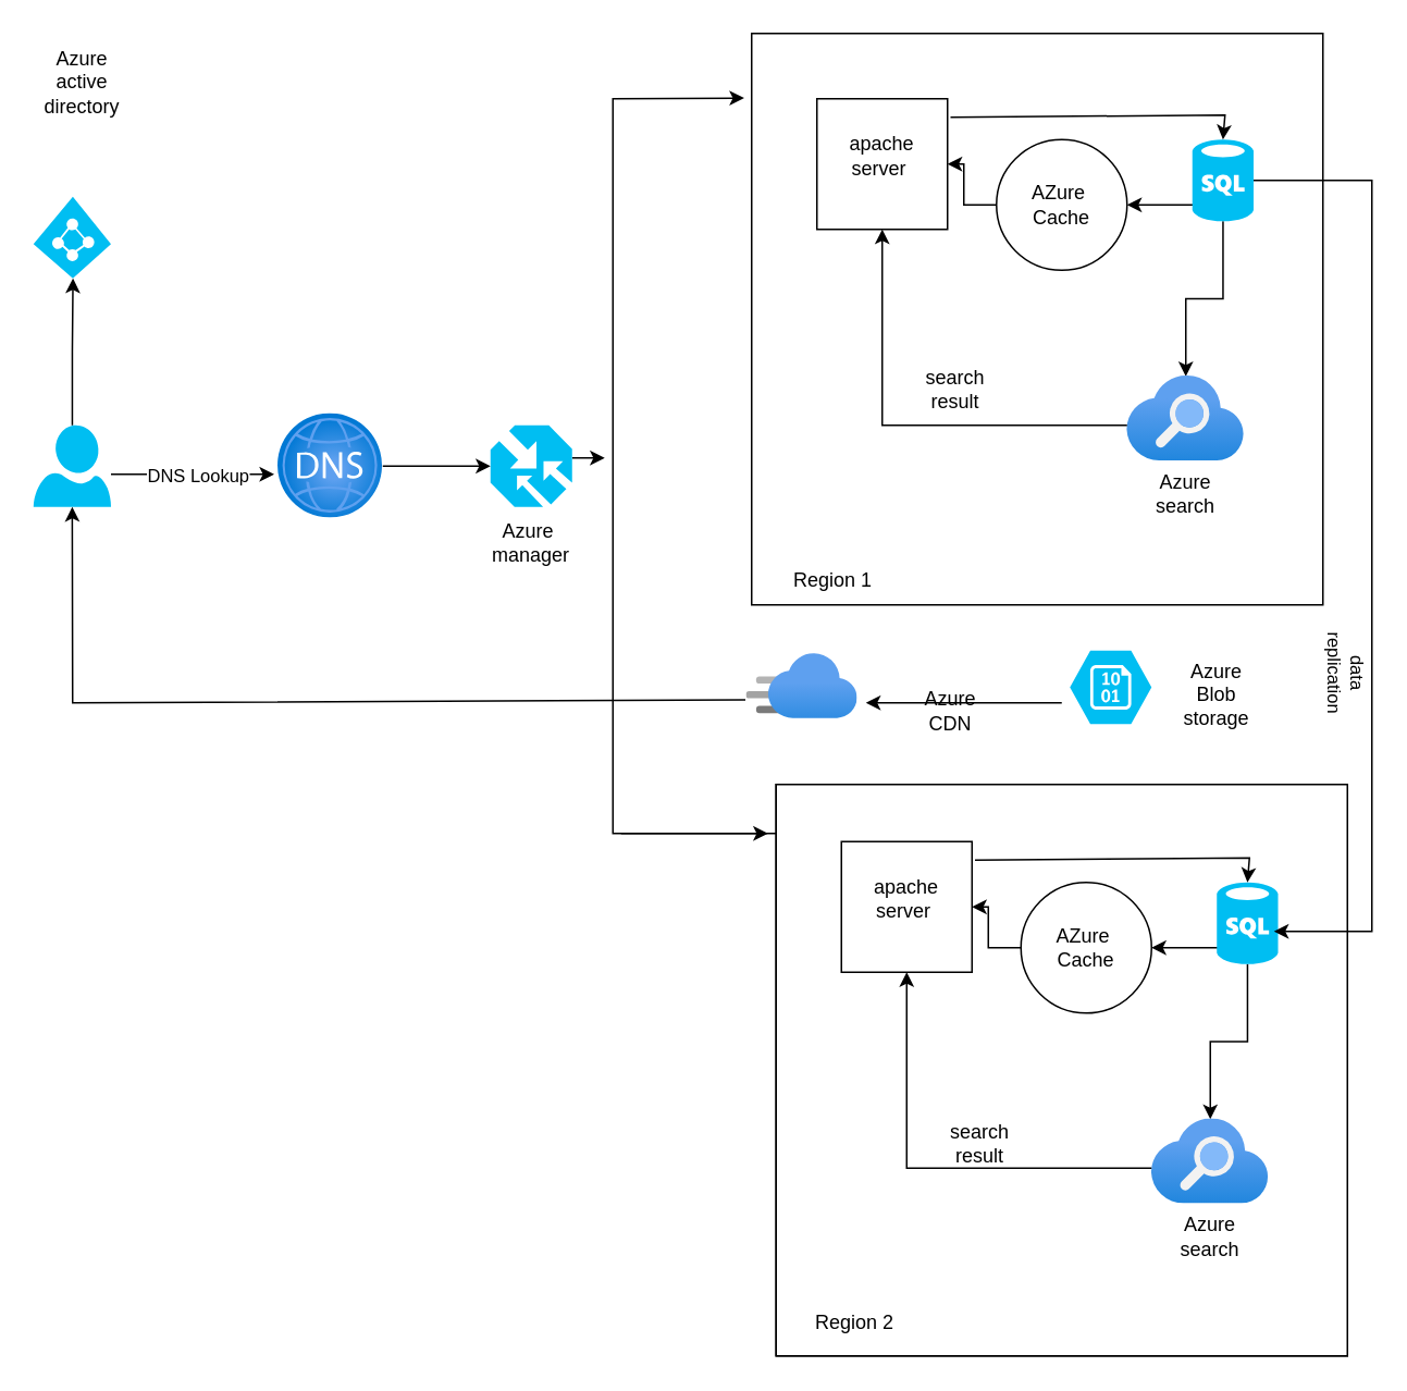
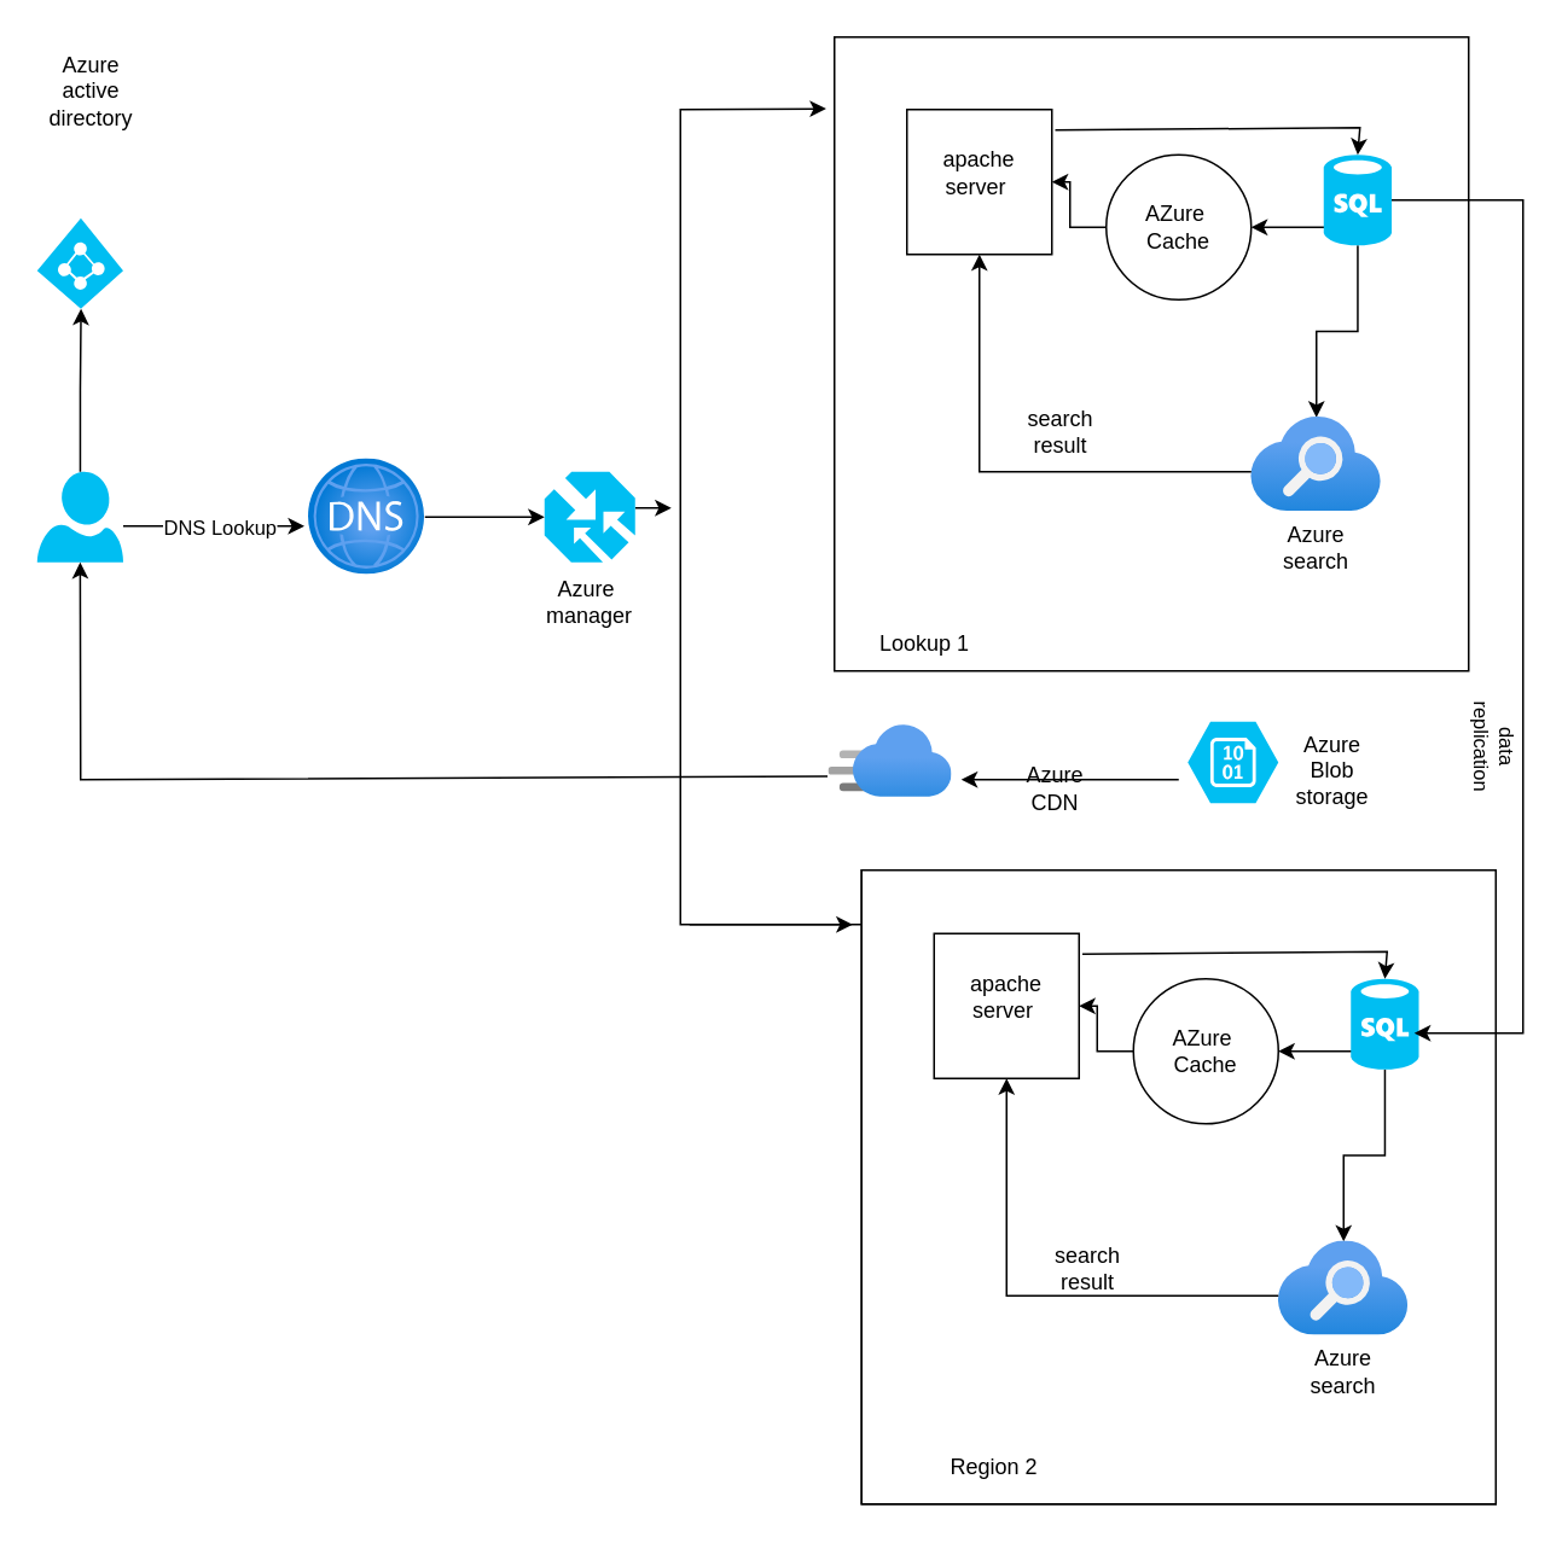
  <mxCell id="0" />
  <mxCell id="1" parent="0" />
  <mxCell id="2" value="" style="edgeStyle=orthogonalEdgeStyle;rounded=0;orthogonalLoop=1;jettySize=auto;html=1;entryX=0.51;entryY=1;entryDx=0;entryDy=0;entryPerimeter=0;" edge="1" parent="1" source="3" target="4"><mxGeometry relative="1" as="geometry"><mxPoint x="83.75" y="180" as="targetPoint" /></mxGeometry></mxCell>
  <mxCell id="3" value="" style="verticalLabelPosition=bottom;html=1;verticalAlign=top;align=center;strokeColor=none;fillColor=#00BEF2;shape=mxgraph.azure.user;" vertex="1" parent="1"><mxGeometry x="20" y="260" width="47.5" height="50" as="geometry" /></mxCell>
  <mxCell id="4" value="" style="verticalLabelPosition=bottom;html=1;verticalAlign=top;align=center;strokeColor=none;fillColor=#00BEF2;shape=mxgraph.azure.azure_active_directory;" vertex="1" parent="1"><mxGeometry x="20" y="120" width="47.5" height="50" as="geometry" /></mxCell>
  <mxCell id="5" value="" style="image;aspect=fixed;html=1;points=[];align=center;fontSize=12;image=img/lib/azure2/networking/DNS_Zones.svg;" vertex="1" parent="1"><mxGeometry x="170" y="253" width="64" height="64" as="geometry" /></mxCell>
  <mxCell id="6" value="" style="endArrow=classic;html=1;rounded=0;" edge="1" parent="1"><mxGeometry relative="1" as="geometry"><mxPoint x="67.5" y="290" as="sourcePoint" /><mxPoint x="167.5" y="290" as="targetPoint" /></mxGeometry></mxCell>
  <mxCell id="7" value="DNS Lookup" style="edgeLabel;resizable=0;html=1;align=center;verticalAlign=middle;" connectable="0" vertex="1" parent="6"><mxGeometry relative="1" as="geometry"><mxPoint x="3" as="offset" /></mxGeometry></mxCell>
  <mxCell id="8" value="" style="edgeStyle=orthogonalEdgeStyle;rounded=0;orthogonalLoop=1;jettySize=auto;html=1;" edge="1" parent="1" source="9"><mxGeometry relative="1" as="geometry"><mxPoint x="370" y="280" as="targetPoint" /><Array as="points"><mxPoint x="350" y="280" /><mxPoint x="350" y="280" /></Array></mxGeometry></mxCell>
  <mxCell id="9" value="" style="verticalLabelPosition=bottom;html=1;verticalAlign=top;align=center;strokeColor=none;fillColor=#00BEF2;shape=mxgraph.azure.traffic_manager;pointerEvents=1;" vertex="1" parent="1"><mxGeometry x="300" y="260" width="50" height="50" as="geometry" /></mxCell>
  <mxCell id="10" value="" style="endArrow=classic;html=1;rounded=0;entryX=0;entryY=0.5;entryDx=0;entryDy=0;entryPerimeter=0;" edge="1" parent="1" source="5" target="9"><mxGeometry width="50" height="50" relative="1" as="geometry"><mxPoint x="180" y="310" as="sourcePoint" /><mxPoint x="230" y="260" as="targetPoint" /></mxGeometry></mxCell>
  <mxCell id="11" value="" style="endArrow=classic;html=1;rounded=0;entryX=-0.013;entryY=0.113;entryDx=0;entryDy=0;entryPerimeter=0;" edge="1" parent="1" target="14"><mxGeometry width="50" height="50" relative="1" as="geometry"><mxPoint x="495" y="510" as="sourcePoint" /><mxPoint x="450" y="60" as="targetPoint" /><Array as="points"><mxPoint x="445" y="510" /><mxPoint x="375" y="510" /><mxPoint x="375" y="410" /><mxPoint x="375" y="290" /><mxPoint x="375" y="60" /></Array></mxGeometry></mxCell>
  <mxCell id="12" value="" style="endArrow=classic;html=1;rounded=0;" edge="1" parent="1"><mxGeometry width="50" height="50" relative="1" as="geometry"><mxPoint x="380" y="510" as="sourcePoint" /><mxPoint x="470" y="510" as="targetPoint" /></mxGeometry></mxCell>
  <mxCell id="13" value="" style="whiteSpace=wrap;html=1;aspect=fixed;" vertex="1" parent="1"><mxGeometry x="475" y="480" width="350" height="350" as="geometry" /></mxCell>
  <mxCell id="14" value="" style="whiteSpace=wrap;html=1;aspect=fixed;" vertex="1" parent="1"><mxGeometry x="460" y="20" width="350" height="350" as="geometry" /></mxCell>
  <mxCell id="15" value="" style="whiteSpace=wrap;html=1;aspect=fixed;" vertex="1" parent="1"><mxGeometry x="500" y="60" width="80" height="80" as="geometry" /></mxCell>
  <mxCell id="16" value="" style="edgeStyle=orthogonalEdgeStyle;rounded=0;orthogonalLoop=1;jettySize=auto;html=1;exitX=0.229;exitY=0.72;exitDx=0;exitDy=0;exitPerimeter=0;entryX=1;entryY=0.5;entryDx=0;entryDy=0;" edge="1" parent="1" source="18" target="22"><mxGeometry relative="1" as="geometry"><Array as="points"><mxPoint x="739" y="125" /></Array></mxGeometry></mxCell>
  <mxCell id="17" value="" style="edgeStyle=orthogonalEdgeStyle;rounded=0;orthogonalLoop=1;jettySize=auto;html=1;" edge="1" parent="1" source="18" target="19"><mxGeometry relative="1" as="geometry" /></mxCell>
  <mxCell id="18" value="" style="verticalLabelPosition=bottom;html=1;verticalAlign=top;align=center;strokeColor=none;fillColor=#00BEF2;shape=mxgraph.azure.sql_database;" vertex="1" parent="1"><mxGeometry x="730" y="85" width="37.5" height="50" as="geometry" /></mxCell>
  <mxCell id="19" value="" style="image;aspect=fixed;html=1;points=[];align=center;fontSize=12;image=img/lib/azure2/app_services/Search_Services.svg;" vertex="1" parent="1"><mxGeometry x="690" y="230" width="72" height="52" as="geometry" /></mxCell>
  <mxCell id="20" value="apache server&amp;nbsp;" style="text;html=1;strokeColor=none;fillColor=none;align=center;verticalAlign=middle;whiteSpace=wrap;rounded=0;" vertex="1" parent="1"><mxGeometry x="510" y="80" width="60" height="30" as="geometry" /></mxCell>
  <mxCell id="21" value="" style="edgeStyle=orthogonalEdgeStyle;rounded=0;orthogonalLoop=1;jettySize=auto;html=1;entryX=1;entryY=0.5;entryDx=0;entryDy=0;" edge="1" parent="1" source="22" target="15"><mxGeometry relative="1" as="geometry"><mxPoint x="590" y="90" as="targetPoint" /></mxGeometry></mxCell>
  <mxCell id="22" value="" style="ellipse;whiteSpace=wrap;html=1;aspect=fixed;" vertex="1" parent="1"><mxGeometry x="610" y="85" width="80" height="80" as="geometry" /></mxCell>
  <mxCell id="23" value="AZure&amp;nbsp; Cache" style="text;html=1;strokeColor=none;fillColor=none;align=center;verticalAlign=middle;whiteSpace=wrap;rounded=0;" vertex="1" parent="1"><mxGeometry x="620" y="110" width="60" height="30" as="geometry" /></mxCell>
  <mxCell id="24" value="Azure search" style="text;html=1;strokeColor=none;fillColor=none;align=center;verticalAlign=middle;whiteSpace=wrap;rounded=0;" vertex="1" parent="1"><mxGeometry x="696" y="287" width="60" height="30" as="geometry" /></mxCell>
  <mxCell id="25" value="" style="endArrow=classic;html=1;rounded=0;" edge="1" parent="1"><mxGeometry width="50" height="50" relative="1" as="geometry"><mxPoint x="620" y="240" as="sourcePoint" /><mxPoint x="620" y="240" as="targetPoint" /></mxGeometry></mxCell>
  <mxCell id="26" value="" style="endArrow=classic;html=1;rounded=0;entryX=0.5;entryY=1;entryDx=0;entryDy=0;" edge="1" parent="1" target="15"><mxGeometry width="50" height="50" relative="1" as="geometry"><mxPoint x="690" y="260" as="sourcePoint" /><mxPoint x="670" y="190" as="targetPoint" /><Array as="points"><mxPoint x="540" y="260" /></Array></mxGeometry></mxCell>
  <mxCell id="27" value="" style="endArrow=classic;html=1;rounded=0;exitX=1.023;exitY=0.142;exitDx=0;exitDy=0;entryX=0.5;entryY=0;entryDx=0;entryDy=0;entryPerimeter=0;exitPerimeter=0;" edge="1" parent="1" source="15" target="18"><mxGeometry width="50" height="50" relative="1" as="geometry"><mxPoint x="620" y="240" as="sourcePoint" /><mxPoint x="670" y="190" as="targetPoint" /><Array as="points"><mxPoint x="750" y="70" /></Array></mxGeometry></mxCell>
- <mxCell id="28" value="&amp;nbsp;Region 1&amp;nbsp;" style="text;html=1;strokeColor=none;fillColor=none;align=center;verticalAlign=middle;whiteSpace=wrap;rounded=0;" vertex="1" parent="1"><mxGeometry x="480" y="340" width="60" height="30" as="geometry" /></mxCell>
+ <mxCell id="28" value="&amp;nbsp;Lookup 1&amp;nbsp;" style="text;html=1;strokeColor=none;fillColor=none;align=center;verticalAlign=middle;whiteSpace=wrap;rounded=0;" vertex="1" parent="1"><mxGeometry x="480" y="340" width="60" height="30" as="geometry" /></mxCell>
  <mxCell id="29" value="" style="whiteSpace=wrap;html=1;aspect=fixed;" vertex="1" parent="1"><mxGeometry x="475" y="480" width="350" height="350" as="geometry" /></mxCell>
  <mxCell id="30" value="" style="whiteSpace=wrap;html=1;aspect=fixed;" vertex="1" parent="1"><mxGeometry x="515" y="515" width="80" height="80" as="geometry" /></mxCell>
  <mxCell id="31" value="" style="edgeStyle=orthogonalEdgeStyle;rounded=0;orthogonalLoop=1;jettySize=auto;html=1;exitX=0.229;exitY=0.72;exitDx=0;exitDy=0;exitPerimeter=0;entryX=1;entryY=0.5;entryDx=0;entryDy=0;" edge="1" parent="1" source="33" target="37"><mxGeometry relative="1" as="geometry"><Array as="points"><mxPoint x="754" y="580" /></Array></mxGeometry></mxCell>
  <mxCell id="32" value="" style="edgeStyle=orthogonalEdgeStyle;rounded=0;orthogonalLoop=1;jettySize=auto;html=1;" edge="1" parent="1" source="33" target="34"><mxGeometry relative="1" as="geometry" /></mxCell>
  <mxCell id="33" value="" style="verticalLabelPosition=bottom;html=1;verticalAlign=top;align=center;strokeColor=none;fillColor=#00BEF2;shape=mxgraph.azure.sql_database;" vertex="1" parent="1"><mxGeometry x="745" y="540" width="37.5" height="50" as="geometry" /></mxCell>
  <mxCell id="34" value="" style="image;aspect=fixed;html=1;points=[];align=center;fontSize=12;image=img/lib/azure2/app_services/Search_Services.svg;" vertex="1" parent="1"><mxGeometry x="705" y="685" width="72" height="52" as="geometry" /></mxCell>
  <mxCell id="35" value="apache server&amp;nbsp;" style="text;html=1;strokeColor=none;fillColor=none;align=center;verticalAlign=middle;whiteSpace=wrap;rounded=0;" vertex="1" parent="1"><mxGeometry x="525" y="535" width="60" height="30" as="geometry" /></mxCell>
  <mxCell id="36" value="" style="edgeStyle=orthogonalEdgeStyle;rounded=0;orthogonalLoop=1;jettySize=auto;html=1;entryX=1;entryY=0.5;entryDx=0;entryDy=0;" edge="1" parent="1" source="37" target="30"><mxGeometry relative="1" as="geometry"><mxPoint x="605" y="545" as="targetPoint" /></mxGeometry></mxCell>
  <mxCell id="37" value="" style="ellipse;whiteSpace=wrap;html=1;aspect=fixed;" vertex="1" parent="1"><mxGeometry x="625" y="540" width="80" height="80" as="geometry" /></mxCell>
  <mxCell id="38" value="AZure&amp;nbsp; Cache" style="text;html=1;strokeColor=none;fillColor=none;align=center;verticalAlign=middle;whiteSpace=wrap;rounded=0;" vertex="1" parent="1"><mxGeometry x="635" y="565" width="60" height="30" as="geometry" /></mxCell>
  <mxCell id="39" value="Azure search" style="text;html=1;strokeColor=none;fillColor=none;align=center;verticalAlign=middle;whiteSpace=wrap;rounded=0;" vertex="1" parent="1"><mxGeometry x="711" y="742" width="60" height="30" as="geometry" /></mxCell>
  <mxCell id="40" value="" style="endArrow=classic;html=1;rounded=0;" edge="1" parent="1"><mxGeometry width="50" height="50" relative="1" as="geometry"><mxPoint x="635" y="695" as="sourcePoint" /><mxPoint x="635" y="695" as="targetPoint" /></mxGeometry></mxCell>
  <mxCell id="41" value="" style="endArrow=classic;html=1;rounded=0;entryX=0.5;entryY=1;entryDx=0;entryDy=0;" edge="1" parent="1" target="30"><mxGeometry width="50" height="50" relative="1" as="geometry"><mxPoint x="705" y="715" as="sourcePoint" /><mxPoint x="685" y="645" as="targetPoint" /><Array as="points"><mxPoint x="555" y="715" /></Array></mxGeometry></mxCell>
  <mxCell id="42" value="" style="endArrow=classic;html=1;rounded=0;exitX=1.023;exitY=0.142;exitDx=0;exitDy=0;entryX=0.5;entryY=0;entryDx=0;entryDy=0;entryPerimeter=0;exitPerimeter=0;" edge="1" parent="1" source="30" target="33"><mxGeometry width="50" height="50" relative="1" as="geometry"><mxPoint x="635" y="695" as="sourcePoint" /><mxPoint x="685" y="645" as="targetPoint" /><Array as="points"><mxPoint x="765" y="525" /></Array></mxGeometry></mxCell>
- <mxCell id="43" value="Region 2&amp;nbsp;" style="text;html=1;strokeColor=none;fillColor=none;align=center;verticalAlign=middle;whiteSpace=wrap;rounded=0;" vertex="1" parent="1"><mxGeometry x="495" y="795" width="60" height="30" as="geometry" /></mxCell>
+ <mxCell id="43" value="Region 2&amp;nbsp;" style="text;html=1;strokeColor=none;fillColor=none;align=center;verticalAlign=middle;whiteSpace=wrap;rounded=0;" vertex="1" parent="1"><mxGeometry x="520" y="795" width="60" height="30" as="geometry" /></mxCell>
  <mxCell id="44" value="Azure&amp;nbsp;&lt;br&gt;manager" style="text;html=1;strokeColor=none;fillColor=none;align=center;verticalAlign=middle;whiteSpace=wrap;rounded=0;" vertex="1" parent="1"><mxGeometry x="295" y="317" width="60" height="30" as="geometry" /></mxCell>
  <mxCell id="45" value="" style="endArrow=classic;html=1;rounded=0;exitX=1;exitY=0.5;exitDx=0;exitDy=0;exitPerimeter=0;" edge="1" parent="1" source="18"><mxGeometry relative="1" as="geometry"><mxPoint x="840" y="180" as="sourcePoint" /><mxPoint x="780" y="570" as="targetPoint" /><Array as="points"><mxPoint x="840" y="110" /><mxPoint x="840" y="230" /><mxPoint x="840" y="570" /><mxPoint x="780" y="570" /></Array></mxGeometry></mxCell>
  <mxCell id="46" value="data &lt;br&gt;replication" style="edgeLabel;resizable=0;html=1;align=center;verticalAlign=middle;rotation=90;" connectable="0" vertex="1" parent="45"><mxGeometry relative="1" as="geometry"><mxPoint x="-15" y="77" as="offset" /></mxGeometry></mxCell>
  <mxCell id="47" value="Azure active directory" style="text;html=1;strokeColor=none;fillColor=none;align=center;verticalAlign=middle;whiteSpace=wrap;rounded=0;" vertex="1" parent="1"><mxGeometry x="20" y="35" width="60" height="30" as="geometry" /></mxCell>
  <mxCell id="48" value="" style="image;aspect=fixed;html=1;points=[];align=center;fontSize=12;image=img/lib/azure2/networking/CDN_Profiles.svg;" vertex="1" parent="1"><mxGeometry x="457" y="400" width="68" height="40" as="geometry" /></mxCell>
  <mxCell id="49" value="" style="endArrow=classic;html=1;rounded=0;entryX=0.5;entryY=1;entryDx=0;entryDy=0;entryPerimeter=0;exitX=-0.012;exitY=0.705;exitDx=0;exitDy=0;exitPerimeter=0;" edge="1" parent="1" source="48" target="3"><mxGeometry width="50" height="50" relative="1" as="geometry"><mxPoint x="210" y="500" as="sourcePoint" /><mxPoint x="60" y="360" as="targetPoint" /><Array as="points"><mxPoint x="44" y="430" /></Array></mxGeometry></mxCell>
  <mxCell id="50" value="" style="verticalLabelPosition=bottom;html=1;verticalAlign=top;align=center;strokeColor=none;fillColor=#00BEF2;shape=mxgraph.azure.storage_blob;" vertex="1" parent="1"><mxGeometry x="655" y="398" width="50" height="45" as="geometry" /></mxCell>
  <mxCell id="51" value="" style="endArrow=classic;html=1;rounded=0;" edge="1" parent="1"><mxGeometry width="50" height="50" relative="1" as="geometry"><mxPoint x="650" y="430" as="sourcePoint" /><mxPoint x="530" y="430" as="targetPoint" /></mxGeometry></mxCell>
  <mxCell id="52" value="Azure CDN" style="text;html=1;strokeColor=none;fillColor=none;align=center;verticalAlign=middle;whiteSpace=wrap;rounded=0;" vertex="1" parent="1"><mxGeometry x="552" y="420" width="60" height="30" as="geometry" /></mxCell>
- <mxCell id="53" value="Azure Blob storage" style="text;html=1;strokeColor=none;fillColor=none;align=center;verticalAlign=middle;whiteSpace=wrap;rounded=0;" vertex="1" parent="1"><mxGeometry x="715" y="410" width="60" height="30" as="geometry" /></mxCell>
+ <mxCell id="53" value="Azure Blob storage" style="text;html=1;strokeColor=none;fillColor=none;align=center;verticalAlign=middle;whiteSpace=wrap;rounded=0;" vertex="1" parent="1"><mxGeometry x="705" y="410" width="60" height="30" as="geometry" /></mxCell>
  <mxCell id="54" value="search result" style="text;html=1;strokeColor=none;fillColor=none;align=center;verticalAlign=middle;whiteSpace=wrap;rounded=0;" vertex="1" parent="1"><mxGeometry x="555" y="223" width="60" height="30" as="geometry" /></mxCell>
  <mxCell id="55" value="search result" style="text;html=1;strokeColor=none;fillColor=none;align=center;verticalAlign=middle;whiteSpace=wrap;rounded=0;" vertex="1" parent="1"><mxGeometry x="570" y="685" width="60" height="30" as="geometry" /></mxCell>
